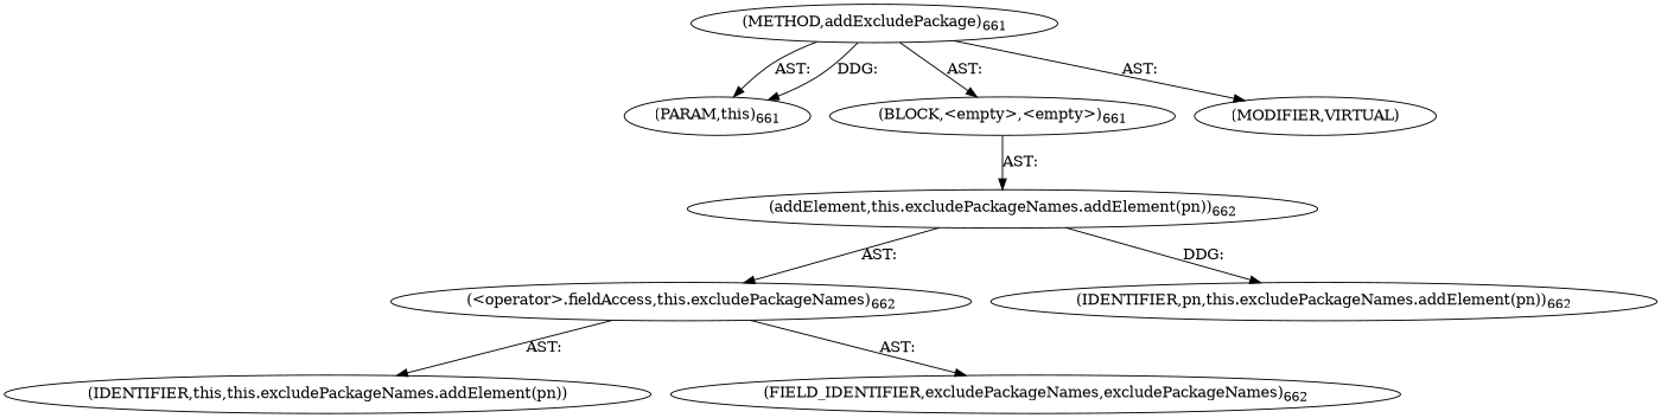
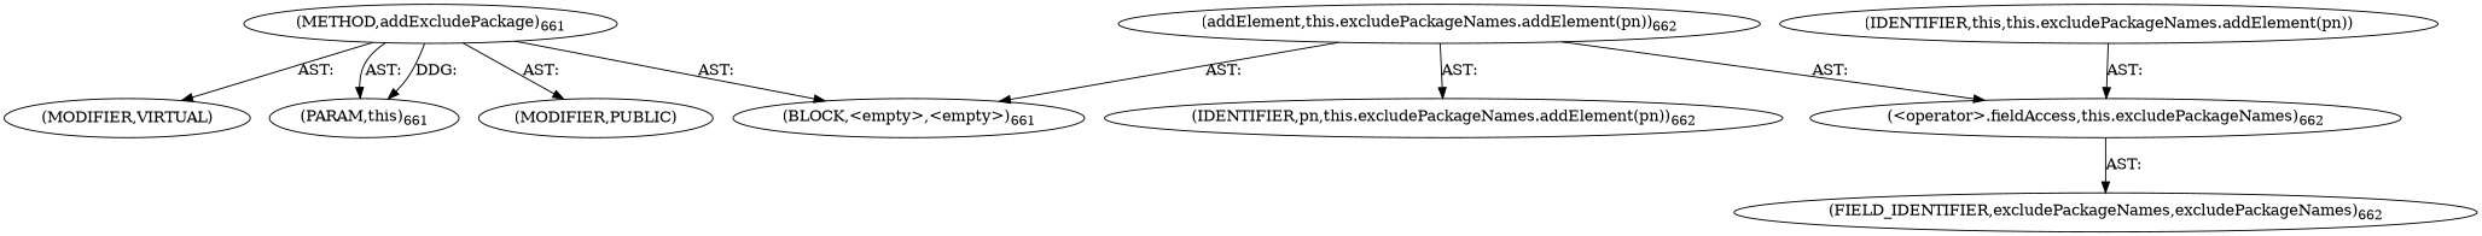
  digraph {
    n1 [label=<(METHOD,addExcludePackage)<SUB>661</SUB>>]
    n2 [label=<(PARAM,this)<SUB>661</SUB>>]
    n3 [label=<(BLOCK,&lt;empty&gt;,&lt;empty&gt;)<SUB>661</SUB>>]
+   n4 [label=<(MODIFIER,PUBLIC)>]
    n5 [label=<(MODIFIER,VIRTUAL)>]
    n6 [label=<(addElement,this.excludePackageNames.addElement(pn))<SUB>662</SUB>>]
    n7 [label=<(&lt;operator&gt;.fieldAccess,this.excludePackageNames)<SUB>662</SUB>>]
    n8 [label=<(IDENTIFIER,pn,this.excludePackageNames.addElement(pn))<SUB>662</SUB>>]
    n9 [label=<(IDENTIFIER,this,this.excludePackageNames.addElement(pn))>]
    n10 [label=<(FIELD_IDENTIFIER,excludePackageNames,excludePackageNames)<SUB>662</SUB>>]
    n1 -> n2 [label="AST: "]
    n1 -> n2 [label="DDG: "]
    n1 -> n3 [label="AST: "]
+   n1 -> n4 [label="AST: "]
    n1 -> n5 [label="AST: "]
-   n3 -> n6 [label="AST: "]
+   n6 -> n3 [label="AST: "]
    n6 -> n7 [label="AST: "]
-   n6 -> n8 [label="DDG: "]
-   n7 -> n9 [label="AST: "]
+   n6 -> n8 [label="AST: "]
+   n9 -> n7 [label="AST: "]
    n7 -> n10 [label="AST: "]
  }
